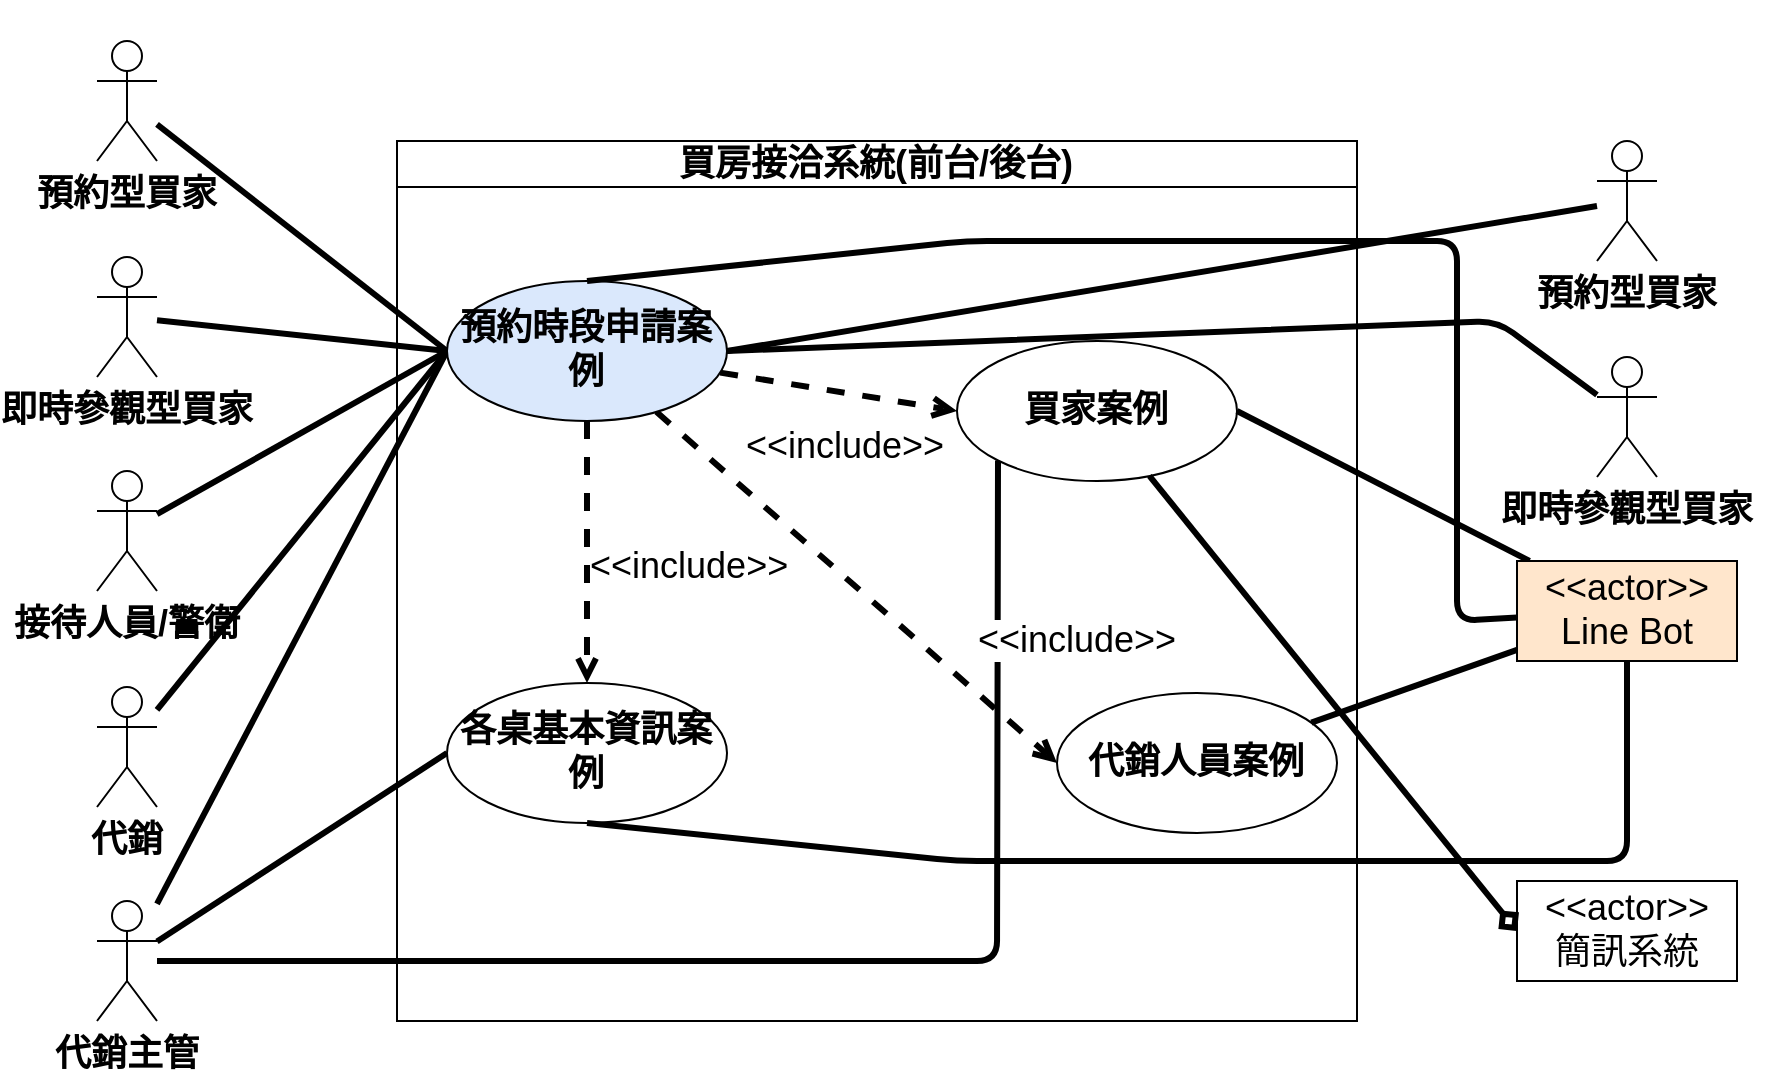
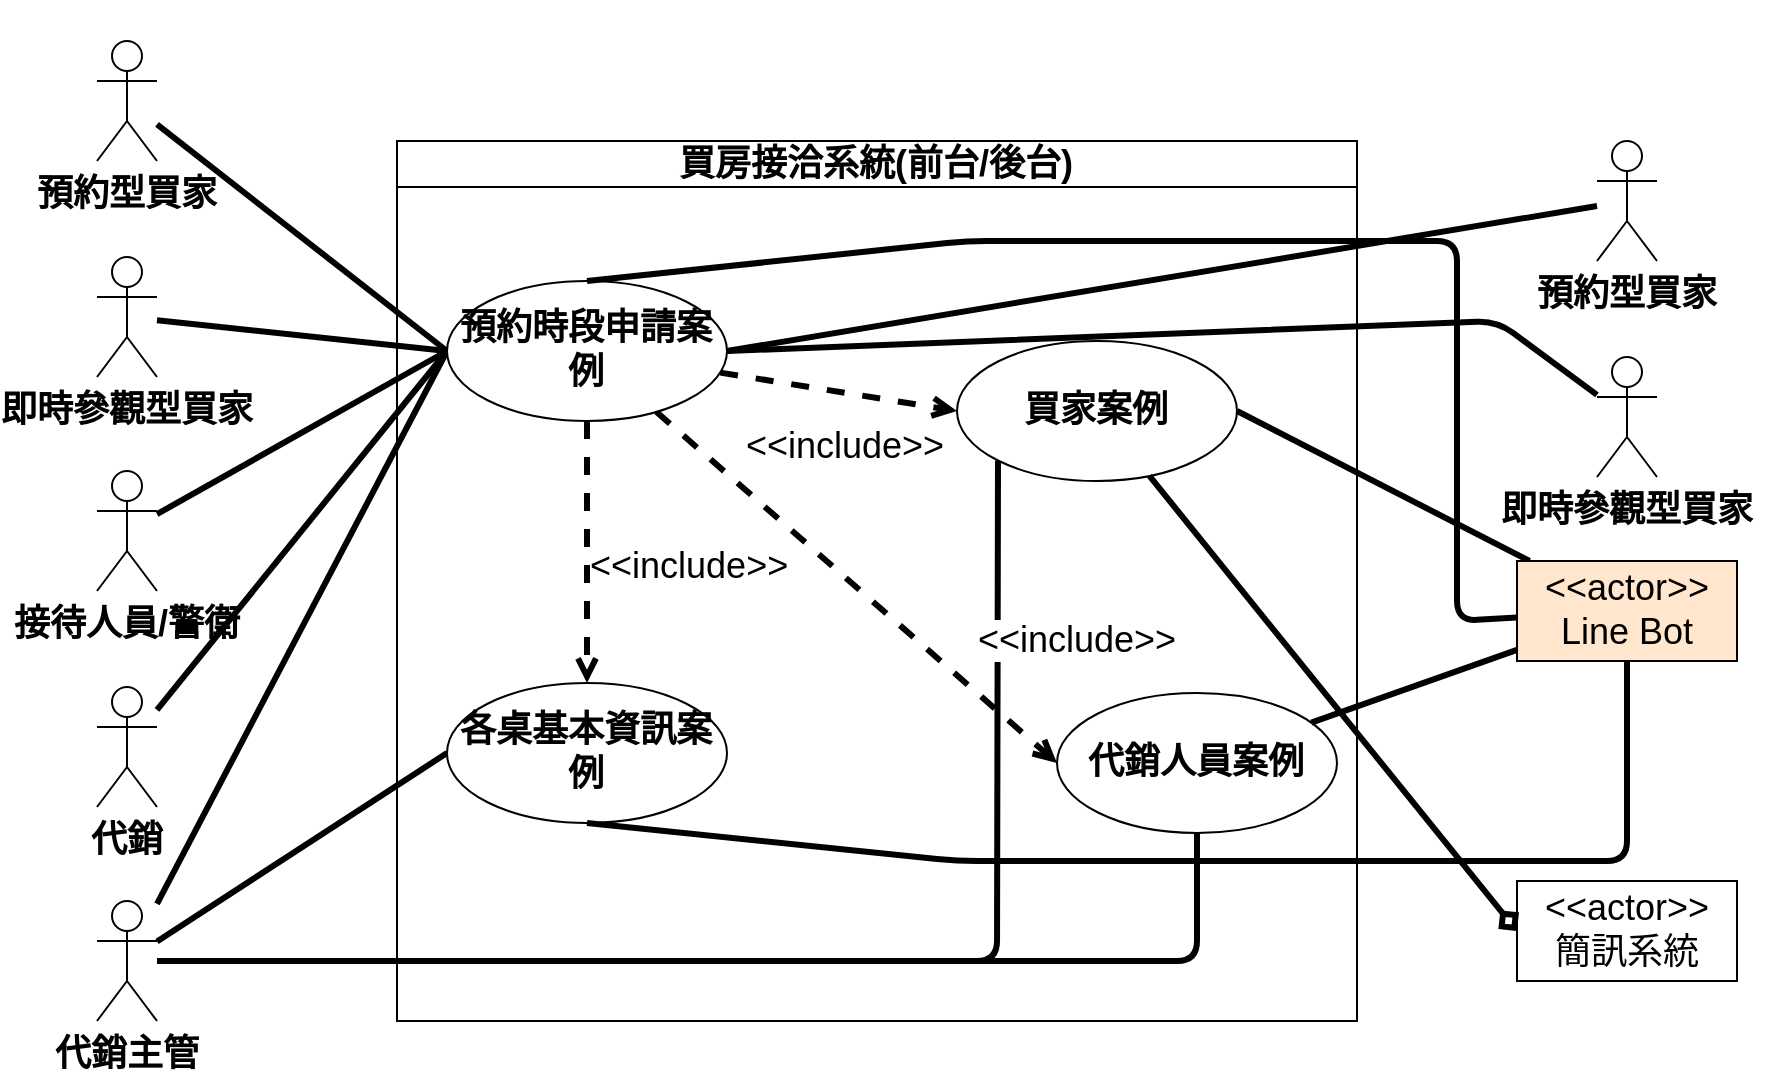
  <mxCell id="0" />
  <mxCell id="1" parent="0" />
  <mxCell id="2" style="edgeStyle=none;html=1;entryX=0;entryY=1;entryDx=0;entryDy=0;strokeWidth=3;fontSize=18;endArrow=none;endFill=0;" parent="1" source="14" target="18" edge="1"><mxGeometry relative="1" as="geometry"><Array as="points"><mxPoint x="470" y="480" /></Array></mxGeometry></mxCell>
  <mxCell id="3" style="edgeStyle=none;html=1;entryX=0;entryY=0.5;entryDx=0;entryDy=0;fontSize=18;endArrow=none;endFill=0;strokeWidth=3;" parent="1" source="4" target="25" edge="1"><mxGeometry relative="1" as="geometry" /></mxCell>
  <mxCell id="4" value="預約型買家" style="shape=umlActor;verticalLabelPosition=bottom;verticalAlign=top;html=1;fontSize=18;flipV=0;fontStyle=1" parent="1" vertex="1"><mxGeometry x="20" y="20" width="30" height="60" as="geometry" /></mxCell>
  <mxCell id="5" style="edgeStyle=none;html=1;entryX=0;entryY=0.5;entryDx=0;entryDy=0;strokeWidth=3;fontSize=18;endArrow=none;endFill=0;" parent="1" source="6" target="25" edge="1"><mxGeometry relative="1" as="geometry" /></mxCell>
  <mxCell id="6" value="即時參觀型買家&lt;br&gt;" style="shape=umlActor;verticalLabelPosition=bottom;verticalAlign=top;html=1;fontSize=18;flipV=0;fontStyle=1" parent="1" vertex="1"><mxGeometry x="20" y="128" width="30" height="60" as="geometry" /></mxCell>
  <mxCell id="7" style="edgeStyle=none;html=1;entryX=0;entryY=0.5;entryDx=0;entryDy=0;strokeWidth=3;fontSize=18;endArrow=none;endFill=0;" parent="1" source="8" target="25" edge="1"><mxGeometry relative="1" as="geometry" /></mxCell>
  <mxCell id="8" value="接待人員/警衛" style="shape=umlActor;verticalLabelPosition=bottom;verticalAlign=top;html=1;fontSize=18;flipV=0;fontStyle=1" parent="1" vertex="1"><mxGeometry x="20" y="235" width="30" height="60" as="geometry" /></mxCell>
  <mxCell id="9" style="edgeStyle=none;html=1;entryX=0;entryY=0.5;entryDx=0;entryDy=0;strokeWidth=3;fontSize=18;endArrow=none;endFill=0;" parent="1" source="10" target="25" edge="1"><mxGeometry relative="1" as="geometry" /></mxCell>
  <mxCell id="10" value="代銷" style="shape=umlActor;verticalLabelPosition=bottom;verticalAlign=top;html=1;fontSize=18;flipV=0;fontStyle=1" parent="1" vertex="1"><mxGeometry x="20" y="343" width="30" height="60" as="geometry" /></mxCell>
  <mxCell id="11" style="edgeStyle=none;html=1;entryX=0;entryY=0.5;entryDx=0;entryDy=0;strokeWidth=3;fontSize=18;endArrow=none;endFill=0;" parent="1" source="14" target="25" edge="1"><mxGeometry relative="1" as="geometry" /></mxCell>
  <mxCell id="12" style="edgeStyle=none;html=1;entryX=0;entryY=0.5;entryDx=0;entryDy=0;strokeWidth=3;fontSize=18;endArrow=none;endFill=0;" parent="1" source="14" target="16" edge="1"><mxGeometry relative="1" as="geometry" /></mxCell>
+ <mxCell id="13" style="edgeStyle=none;html=1;entryX=0.5;entryY=1;entryDx=0;entryDy=0;strokeWidth=3;fontSize=18;endArrow=none;endFill=0;" parent="1" source="14" target="17" edge="1"><mxGeometry relative="1" as="geometry"><Array as="points"><mxPoint x="570" y="480" /></Array></mxGeometry></mxCell>
  <mxCell id="14" value="代銷主管" style="shape=umlActor;verticalLabelPosition=bottom;verticalAlign=top;html=1;fontSize=18;flipV=0;fontStyle=1" parent="1" vertex="1"><mxGeometry x="20" y="450" width="30" height="60" as="geometry" /></mxCell>
  <mxCell id="15" value="買房接洽系統(前台/後台)" style="swimlane;whiteSpace=wrap;html=1;fontSize=18;" parent="1" vertex="1"><mxGeometry x="170" y="70" width="480" height="440" as="geometry" /></mxCell>
  <mxCell id="16" value="&lt;font style=&quot;font-size: 18px;&quot;&gt;&lt;b&gt;各桌基本資訊案例&lt;/b&gt;&lt;/font&gt;" style="ellipse;whiteSpace=wrap;html=1;" parent="15" vertex="1"><mxGeometry x="25" y="271" width="140" height="70" as="geometry" /></mxCell>
  <mxCell id="17" value="&lt;font style=&quot;font-size: 18px;&quot;&gt;&lt;b&gt;代銷人員案例&lt;/b&gt;&lt;/font&gt;" style="ellipse;whiteSpace=wrap;html=1;" parent="15" vertex="1"><mxGeometry x="330" y="276" width="140" height="70" as="geometry" /></mxCell>
  <mxCell id="18" value="&lt;font style=&quot;font-size: 18px;&quot;&gt;&lt;b&gt;買家案例&lt;/b&gt;&lt;/font&gt;" style="ellipse;whiteSpace=wrap;html=1;" parent="15" vertex="1"><mxGeometry x="280" y="100" width="140" height="70" as="geometry" /></mxCell>
  <mxCell id="19" style="edgeStyle=none;html=1;entryX=0.5;entryY=0;entryDx=0;entryDy=0;strokeWidth=3;fontSize=18;endArrow=open;endFill=0;dashed=1;" parent="15" source="25" target="16" edge="1"><mxGeometry relative="1" as="geometry" /></mxCell>
  <mxCell id="20" value="&amp;lt;&amp;lt;include&amp;gt;&amp;gt;" style="edgeLabel;html=1;align=left;verticalAlign=middle;resizable=0;points=[];fontSize=18;" parent="19" vertex="1" connectable="0"><mxGeometry x="-0.442" y="-1" relative="1" as="geometry"><mxPoint x="1" y="35" as="offset" /></mxGeometry></mxCell>
  <mxCell id="21" style="edgeStyle=none;html=1;entryX=0;entryY=0.5;entryDx=0;entryDy=0;dashed=1;strokeWidth=3;fontSize=18;endArrow=open;endFill=0;verticalAlign=top;" parent="15" source="25" target="18" edge="1"><mxGeometry relative="1" as="geometry" /></mxCell>
  <mxCell id="22" value="&amp;lt;&amp;lt;include&amp;gt;&amp;gt;" style="edgeLabel;html=1;align=center;verticalAlign=top;resizable=0;points=[];fontSize=18;" parent="21" vertex="1" connectable="0"><mxGeometry x="0.35" relative="1" as="geometry"><mxPoint x="-18" y="7" as="offset" /></mxGeometry></mxCell>
  <mxCell id="23" style="edgeStyle=none;html=1;entryX=0;entryY=0.5;entryDx=0;entryDy=0;dashed=1;strokeWidth=3;fontSize=18;endArrow=open;endFill=0;" parent="15" source="25" target="17" edge="1"><mxGeometry relative="1" as="geometry" /></mxCell>
  <mxCell id="24" value="&amp;lt;&amp;lt;include&amp;gt;&amp;gt;" style="edgeLabel;html=1;align=center;verticalAlign=middle;resizable=0;points=[];fontSize=18;" parent="23" vertex="1" connectable="0"><mxGeometry x="0.627" y="-1" relative="1" as="geometry"><mxPoint x="47" y="-30" as="offset" /></mxGeometry></mxCell>
- <mxCell id="25" value="&lt;font style=&quot;font-size: 18px;&quot;&gt;&lt;b&gt;預約時段申請案例&lt;/b&gt;&lt;/font&gt;" style="ellipse;whiteSpace=wrap;html=1;fillColor=#dae8fc;" parent="15" vertex="1"><mxGeometry x="25" y="70" width="140" height="70" as="geometry" /></mxCell>
+ <mxCell id="25" value="&lt;font style=&quot;font-size: 18px;&quot;&gt;&lt;b&gt;預約時段申請案例&lt;/b&gt;&lt;/font&gt;" style="ellipse;whiteSpace=wrap;html=1;" parent="15" vertex="1"><mxGeometry x="25" y="70" width="140" height="70" as="geometry" /></mxCell>
  <mxCell id="26" style="edgeStyle=none;html=1;entryX=1;entryY=0.5;entryDx=0;entryDy=0;strokeWidth=3;fontSize=18;endArrow=none;endFill=0;" parent="1" source="30" target="18" edge="1"><mxGeometry relative="1" as="geometry" /></mxCell>
  <mxCell id="27" style="edgeStyle=none;html=1;strokeWidth=3;fontSize=18;endArrow=none;endFill=0;" parent="1" source="30" target="17" edge="1"><mxGeometry relative="1" as="geometry" /></mxCell>
  <mxCell id="28" style="edgeStyle=none;html=1;entryX=0.5;entryY=1;entryDx=0;entryDy=0;strokeWidth=3;fontSize=18;endArrow=none;endFill=0;" parent="1" source="30" target="16" edge="1"><mxGeometry relative="1" as="geometry"><Array as="points"><mxPoint x="785" y="430" /><mxPoint x="450" y="430" /></Array></mxGeometry></mxCell>
  <mxCell id="29" style="edgeStyle=none;html=1;entryX=0.5;entryY=0;entryDx=0;entryDy=0;strokeWidth=3;fontSize=18;endArrow=none;endFill=0;" parent="1" source="30" target="25" edge="1"><mxGeometry relative="1" as="geometry"><Array as="points"><mxPoint x="700" y="310" /><mxPoint x="700" y="120" /><mxPoint x="455" y="120" /></Array></mxGeometry></mxCell>
  <mxCell id="30" value="&amp;lt;&amp;lt;actor&amp;gt;&amp;gt;&lt;br&gt;Line Bot" style="html=1;fontSize=18;fillColor=#ffe6cc;" parent="1" vertex="1"><mxGeometry x="730" y="280" width="110" height="50" as="geometry" /></mxCell>
  <mxCell id="31" style="edgeStyle=none;html=1;entryX=1;entryY=0.5;entryDx=0;entryDy=0;strokeWidth=3;fontSize=18;endArrow=none;endFill=0;" parent="1" source="32" target="25" edge="1"><mxGeometry relative="1" as="geometry" /></mxCell>
  <mxCell id="32" value="預約型買家" style="shape=umlActor;verticalLabelPosition=bottom;verticalAlign=top;html=1;fontSize=18;flipV=0;fontStyle=1" parent="1" vertex="1"><mxGeometry x="770" y="70" width="30" height="60" as="geometry" /></mxCell>
  <mxCell id="33" style="edgeStyle=none;html=1;entryX=1;entryY=0.5;entryDx=0;entryDy=0;strokeWidth=3;fontSize=18;endArrow=none;endFill=0;" parent="1" source="34" target="25" edge="1"><mxGeometry relative="1" as="geometry"><Array as="points"><mxPoint x="720" y="160" /></Array></mxGeometry></mxCell>
  <mxCell id="34" value="即時參觀型買家&lt;br&gt;" style="shape=umlActor;verticalLabelPosition=bottom;verticalAlign=top;html=1;fontSize=18;flipV=0;fontStyle=1" parent="1" vertex="1"><mxGeometry x="770" y="178" width="30" height="60" as="geometry" /></mxCell>
  <mxCell id="35" value="&amp;lt;&amp;lt;actor&amp;gt;&amp;gt;&lt;br&gt;簡訊系統" style="html=1;fontSize=18;" vertex="1" parent="1"><mxGeometry x="730" y="440" width="110" height="50" as="geometry" /></mxCell>
  <mxCell id="36" style="edgeStyle=none;html=1;entryX=0;entryY=0.5;entryDx=0;entryDy=0;strokeWidth=3;fontSize=18;startArrow=none;startFill=0;endArrow=diamond;endFill=0;" edge="1" parent="1" source="18" target="35"><mxGeometry relative="1" as="geometry" /></mxCell>
